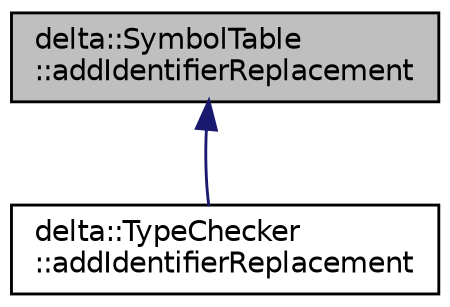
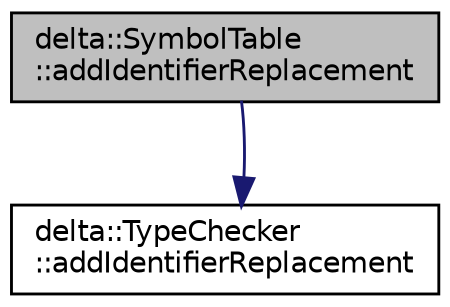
  digraph {
    rankdir=TB
    node [color=black fontname=Helvetica fontsize=10 shape=record style=filled]
    n1 [fillcolor=grey75 fontcolor=black height=0.2 label="delta::SymbolTable\l::addIdentifierReplacement" width=0.4]
    n2 [fillcolor=white height=0.2 label="delta::TypeChecker\l::addIdentifierReplacement" width=0.4]
-   n1 -> n2 [color=midnightblue dir=back fontname=Helvetica fontsize=10 labelfontname=Helvetica labelfontsize=10 style=solid]
+   n2 -> n1 [color=midnightblue dir=back fontname=Helvetica fontsize=10 labelfontname=Helvetica labelfontsize=10 style=solid]
  }
